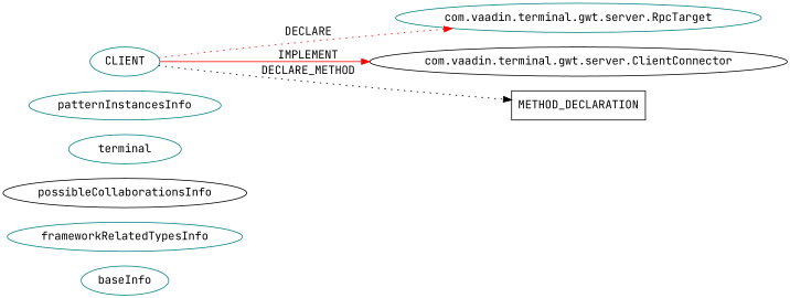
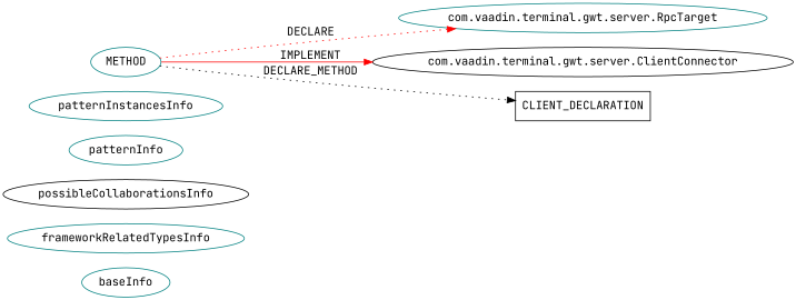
  digraph {
    fontname="JetBrains Mono"
    rankdir=LR
    node [color=teal fontname="JetBrains Mono"]
    edge [color=red fontname="JetBrains Mono" style=dotted]
    baseInfo [category=pattern graphId=2022 isAnonymous=false possibleRelation=false]
    frameworkRelatedTypesInfo [0="com.vaadin.terminal.gwt.server.ClientConnector" 1="com.vaadin.terminal.gwt.server.RpcTarget"]
    possibleCollaborationsInfo [color=black]
-   patternInfo [frequency=2.0 patternRootClient=0 label=terminal]
+   patternInfo [frequency=2.0 patternRootClient=0]
    patternInstancesInfo [0="Peppe-Depot~/Peppe-Depot/Depot-master/src/com/jensjansson/depot/DepotRoot.java~DepotRoot~380" 1="Peppe-Depot~/Peppe-Depot/Depot-master/src/com/jensjansson/depot/Depot.java~Depot~378"]
    n6 [isFrameworkType=false label="com.vaadin.terminal.gwt.server.RpcTarget" vertexType=FRAMEWORK_INTERFACE_TYPE]
-   n7 [isFrameworkType=false label=CLIENT vertexType=ROOT_CLIENT_CLASS_DECLARATION]
+   n7 [isFrameworkType=false label=METHOD vertexType=ROOT_CLIENT_CLASS_DECLARATION]
    n8 [color=black isFrameworkType=false label="com.vaadin.terminal.gwt.server.ClientConnector" vertexType=FRAMEWORK_INTERFACE_TYPE]
-   n9 [color=black isFrameworkType=false label=METHOD_DECLARATION shape=box vertexType=CLIENT_METHOD_DECLARATION]
+   n9 [color=black isFrameworkType=false label=CLIENT_DECLARATION shape=box vertexType=CLIENT_METHOD_DECLARATION]
    n7 -> n6 [label=DECLARE]
    n7 -> n8 [label=IMPLEMENT style=solid]
    n7 -> n9 [label=DECLARE_METHOD color=""]
  }
